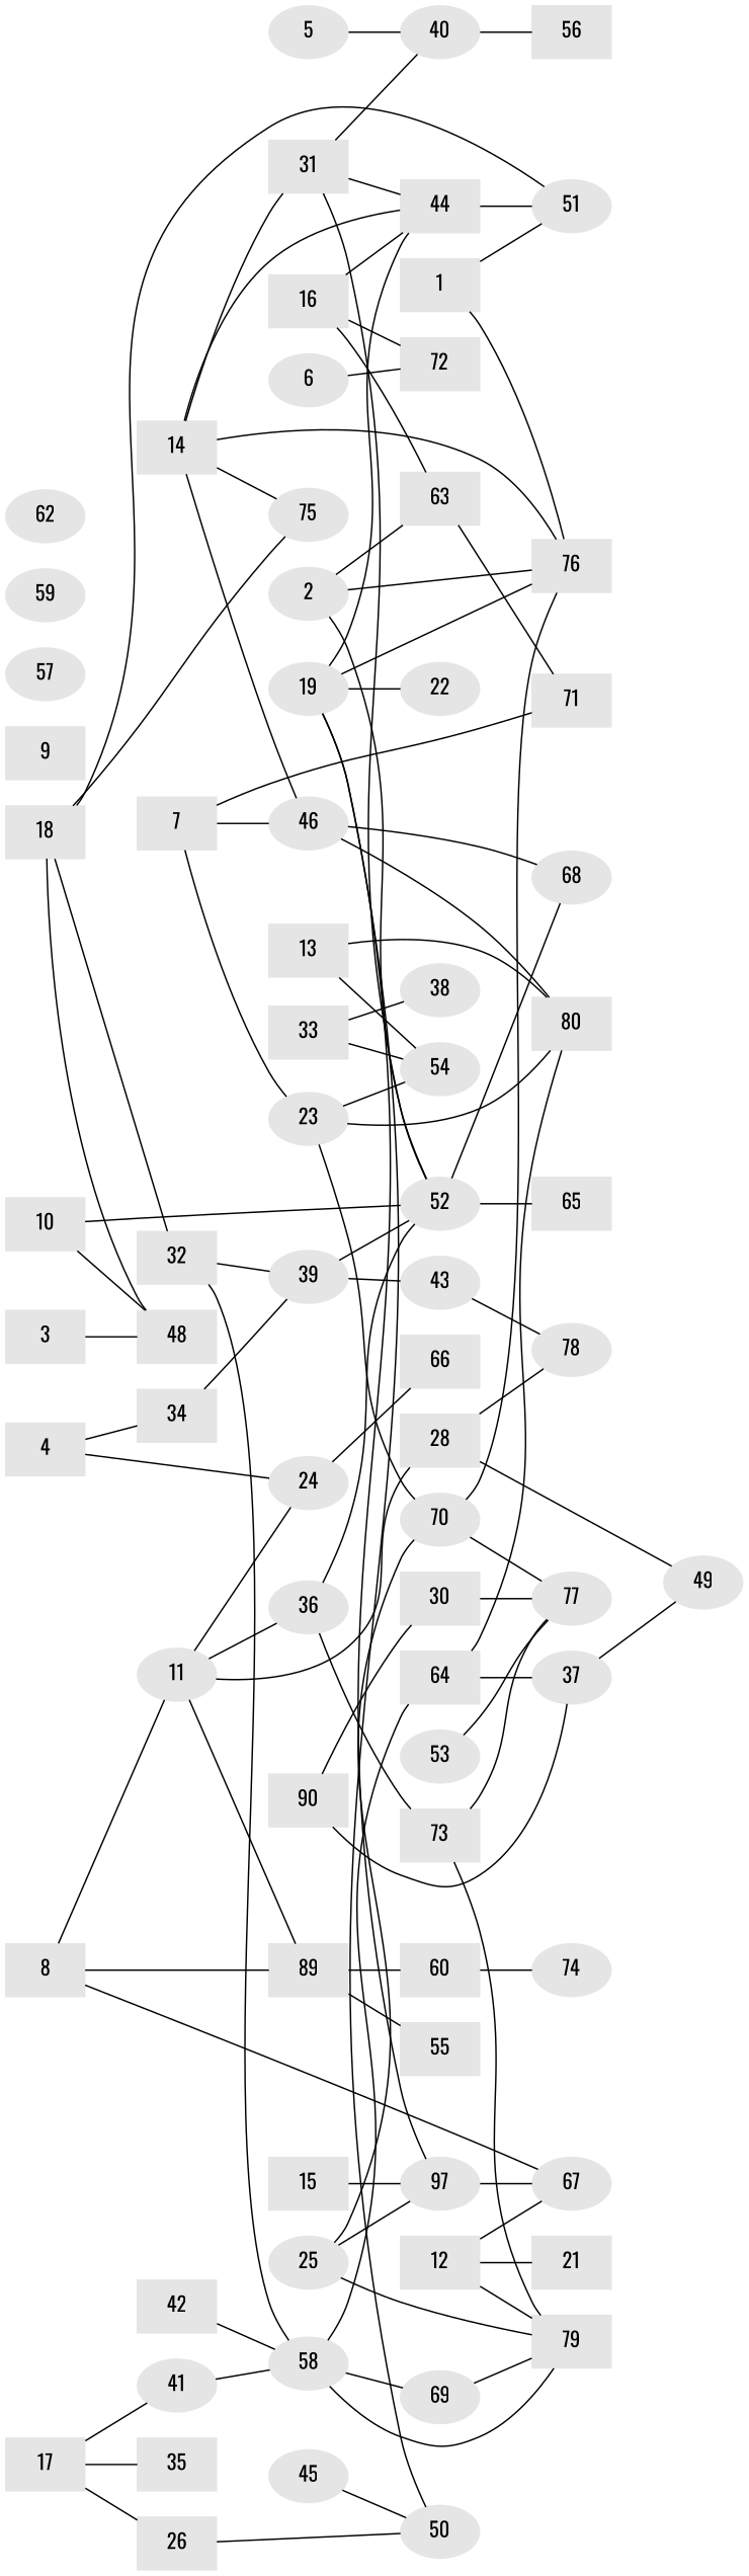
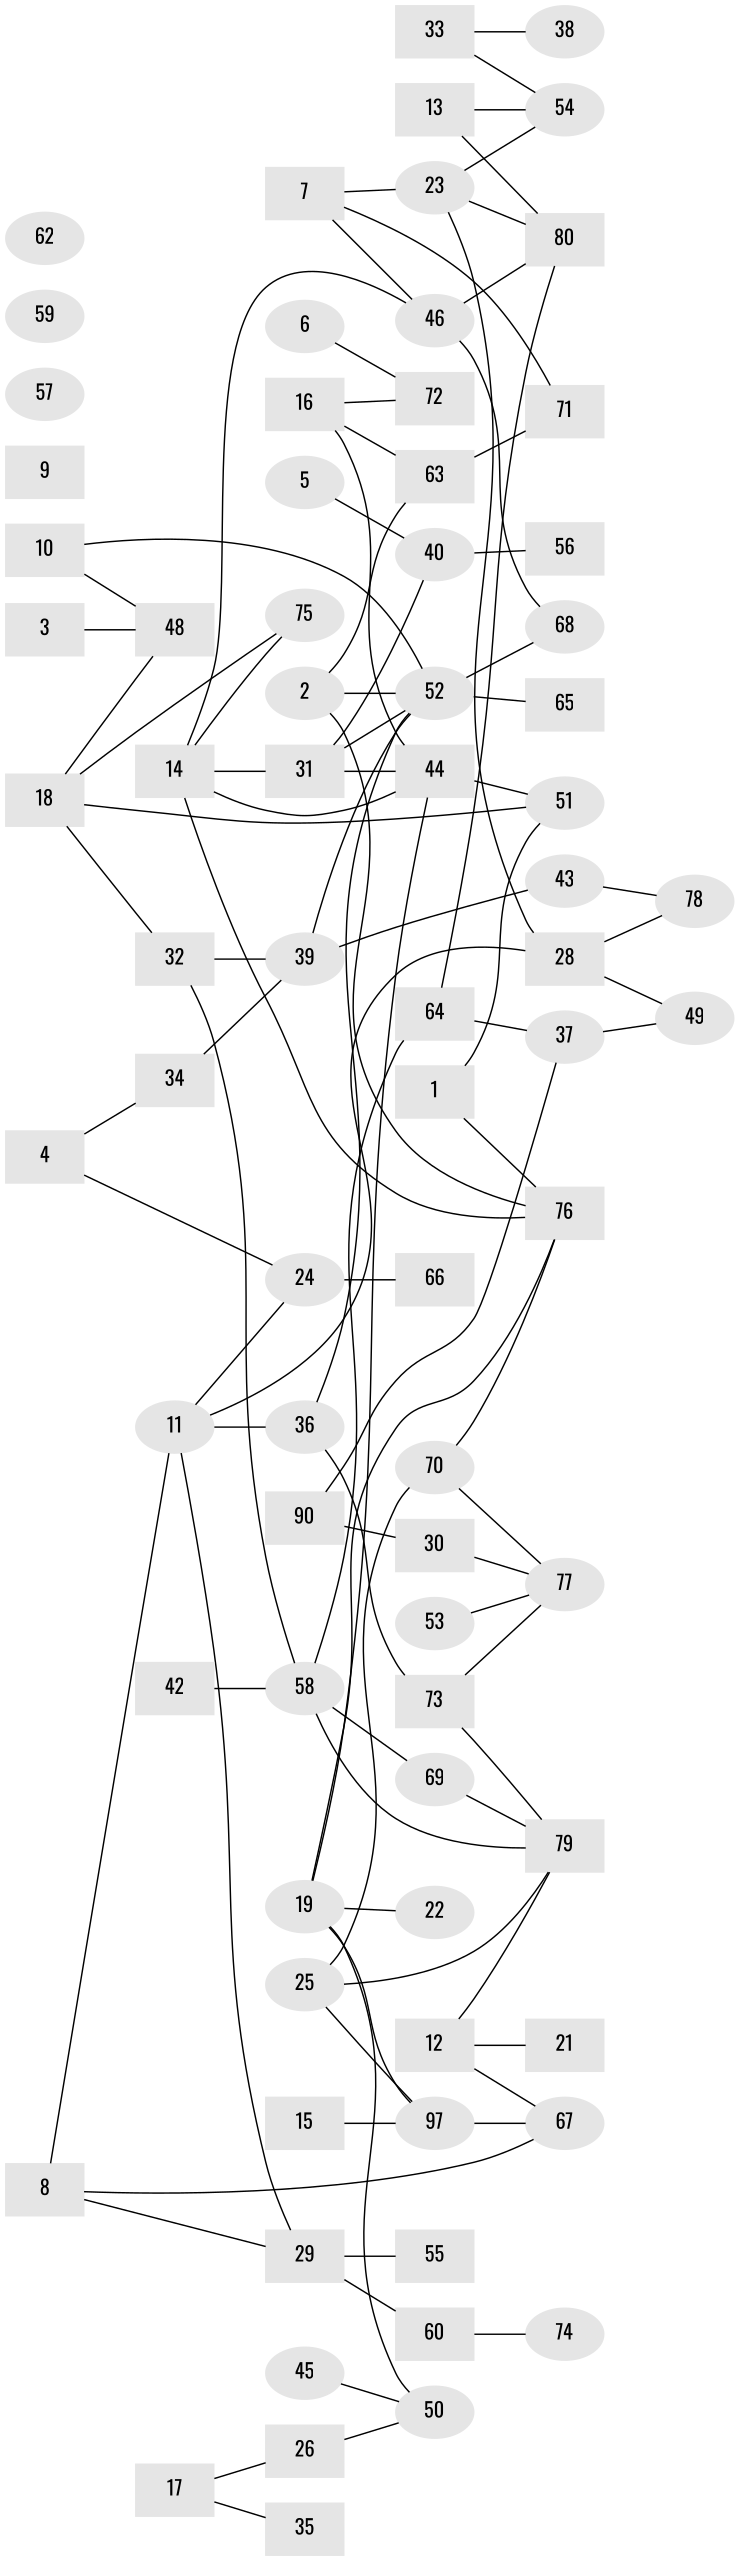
  graph {
    fontname=Oswald
    rankdir=LR
    node [color=gray90 fontname=Oswald shape=box style=filled]
    edge [fontname=Oswald]
    51 [shape=ellipse]
    1
    76
    37 [shape=ellipse]
    49 [shape=ellipse]
    2 [shape=ellipse]
    52 [shape=ellipse]
    63
    68 [shape=ellipse]
    65
    71
    3
    48
    24 [shape=ellipse]
    4
    34
    66
    39 [shape=ellipse]
    5 [shape=ellipse]
    40 [shape=ellipse]
    56
    6 [shape=ellipse]
    72
    23 [shape=ellipse]
    7
    46 [shape=ellipse]
    54 [shape=ellipse]
    80
    70 [shape=ellipse]
    11 [shape=ellipse]
    8
-   29 [label=89]
+   29
    67 [shape=ellipse]
    28
    36 [shape=ellipse]
    55
    60
    9
    10
    78 [shape=ellipse]
    73
    12
    21
    79
    13
    14
    31
    44
    75 [shape=ellipse]
    n50 [label=97 shape=ellipse]
    15
    16
    17
    26
    35
-   41 [shape=ellipse]
    50 [shape=ellipse]
    58 [shape=ellipse]
    18
    32
    19 [shape=ellipse]
    22 [shape=ellipse]
    n63 [label=90]
    30
    77 [shape=ellipse]
    25 [shape=ellipse]
    69 [shape=ellipse]
    74 [shape=ellipse]
    43 [shape=ellipse]
    64
    33
    38 [shape=ellipse]
    42
    45 [shape=ellipse]
    53 [shape=ellipse]
    57 [shape=ellipse]
    59 [shape=ellipse]
    62 [shape=ellipse]
    1 -- 51
    1 -- 76
    37 -- 49
    2 -- 76
    2 -- 52
    2 -- 63
    52 -- 68
    52 -- 65
    63 -- 71
    3 -- 48
    24 -- 66
    4 -- 24
    4 -- 34
    34 -- 39
    39 -- 52
    39 -- 43
    5 -- 40
    40 -- 56
    6 -- 72
    23 -- 54
    23 -- 80
-   23 -- 70
+   23 -- 28
    7 -- 71
    7 -- 23
    7 -- 46
    46 -- 68
    46 -- 80
    70 -- 76
    70 -- 77
    11 -- 24
    11 -- 29
    11 -- 28
    11 -- 36
    8 -- 11
    8 -- 29
    8 -- 67
    29 -- 55
    29 -- 60
    28 -- 49
    28 -- 78
    36 -- 52
    36 -- 73
    60 -- 74
    10 -- 52
    10 -- 48
    73 -- 79
    73 -- 77
    12 -- 67
    12 -- 21
    12 -- 79
    13 -- 54
    13 -- 80
    14 -- 76
    14 -- 46
    14 -- 31
    14 -- 44
    14 -- 75
    31 -- 52
    31 -- 40
    31 -- 44
    44 -- 51
    n50 -- 67
    15 -- n50
    16 -- 63
    16 -- 72
    16 -- 44
    17 -- 26
    17 -- 35
-   17 -- 41
    26 -- 50
-   41 -- 58
    58 -- 79
    58 -- 69
    58 -- 64
    18 -- 51
    18 -- 48
    18 -- 75
    18 -- 32
    32 -- 39
    32 -- 58
    19 -- 76
    19 -- 44
    19 -- n50
    19 -- 50
    19 -- 22
    n63 -- 37
    n63 -- 30
    30 -- 77
    25 -- 70
    25 -- 79
    25 -- n50
    69 -- 79
    43 -- 78
    64 -- 37
    64 -- 80
    33 -- 54
    33 -- 38
    42 -- 58
    45 -- 50
    53 -- 77
  }
